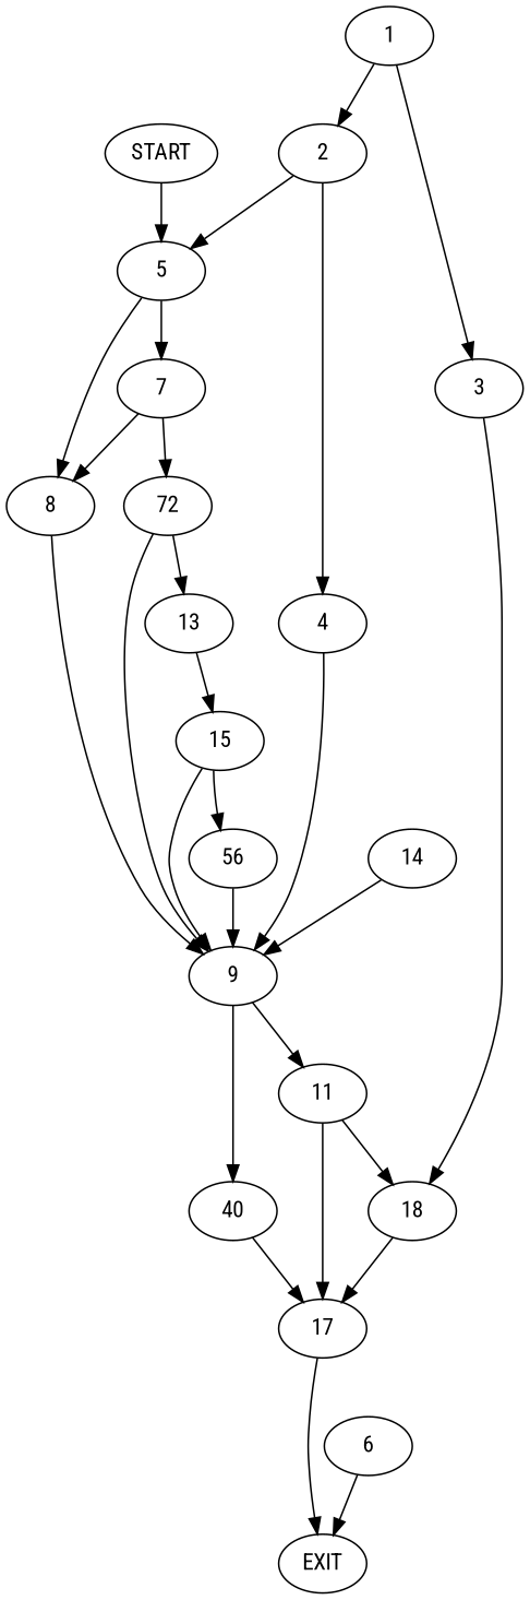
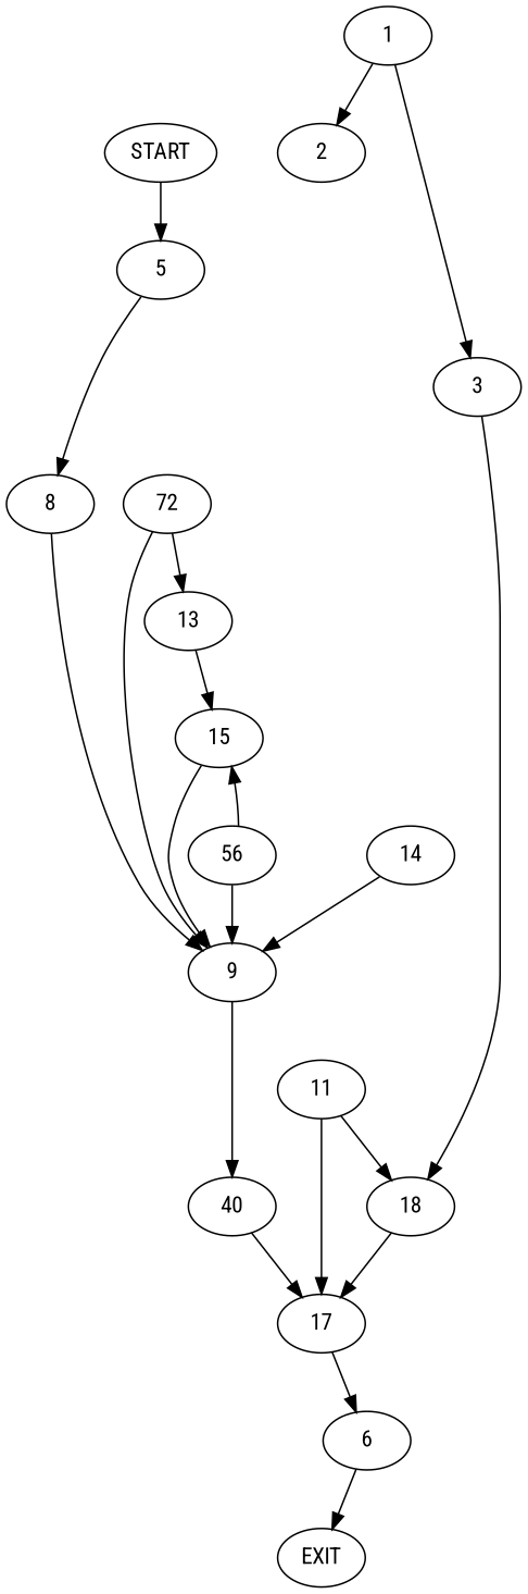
  digraph {
    fontname="Roboto Condensed"
    node [fontname="Roboto Condensed"]
    edge [fontname="Roboto Condensed"]
    n1 [label=START]
    5
    1
    2
    3
    n6 [label=EXIT]
-   4
    18
    9
-   7
    8
    6
    n13 [label=40]
    11
    n15 [label=72]
    13
    17
    15
    14
    n20 [label=56]
    n1 -> 5
-   5 -> 7
    5 -> 8
    1 -> 2
    1 -> 3
-   2 -> 5
-   2 -> 4
    3 -> 18
-   4 -> 9
    18 -> 17
    9 -> n13
-   9 -> 11
-   7 -> 8
-   7 -> n15
    8 -> 9
    6 -> n6
    n13 -> 17
    11 -> 18
    11 -> 17
    n15 -> 9
    n15 -> 13
    13 -> 15
-   17 -> n6
+   17 -> 6
    15 -> 9
-   15 -> n20
+   n20 -> 15
    14 -> 9
    n20 -> 9
  }
